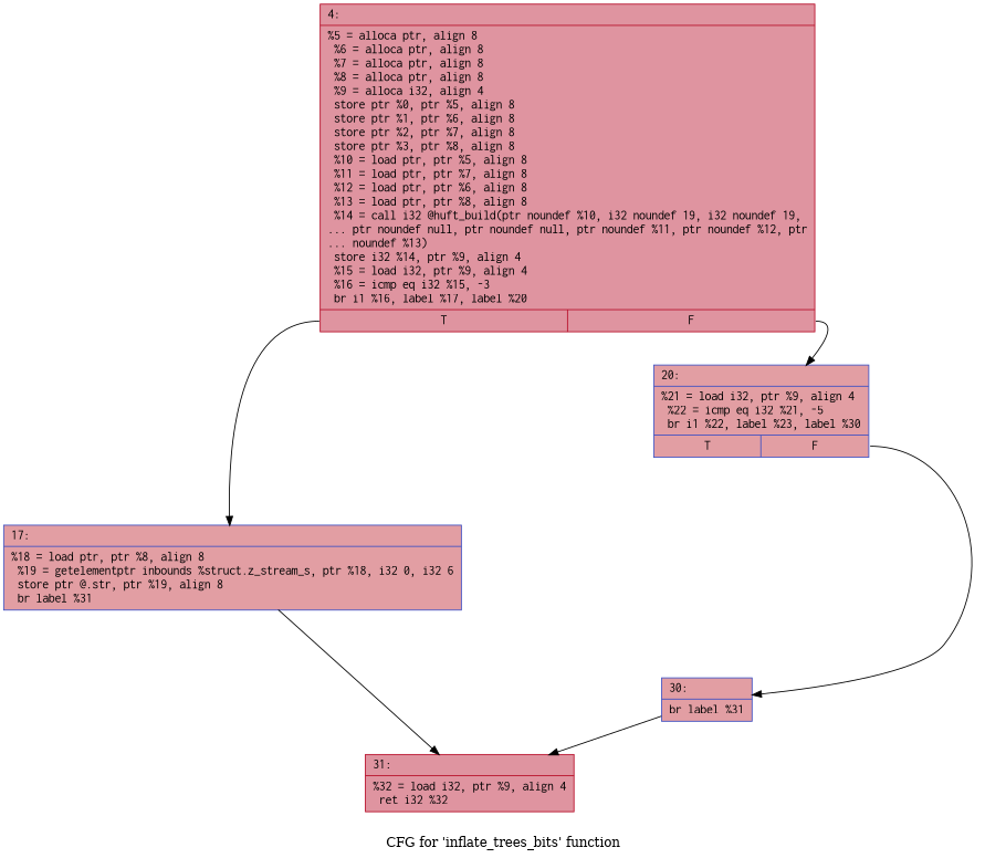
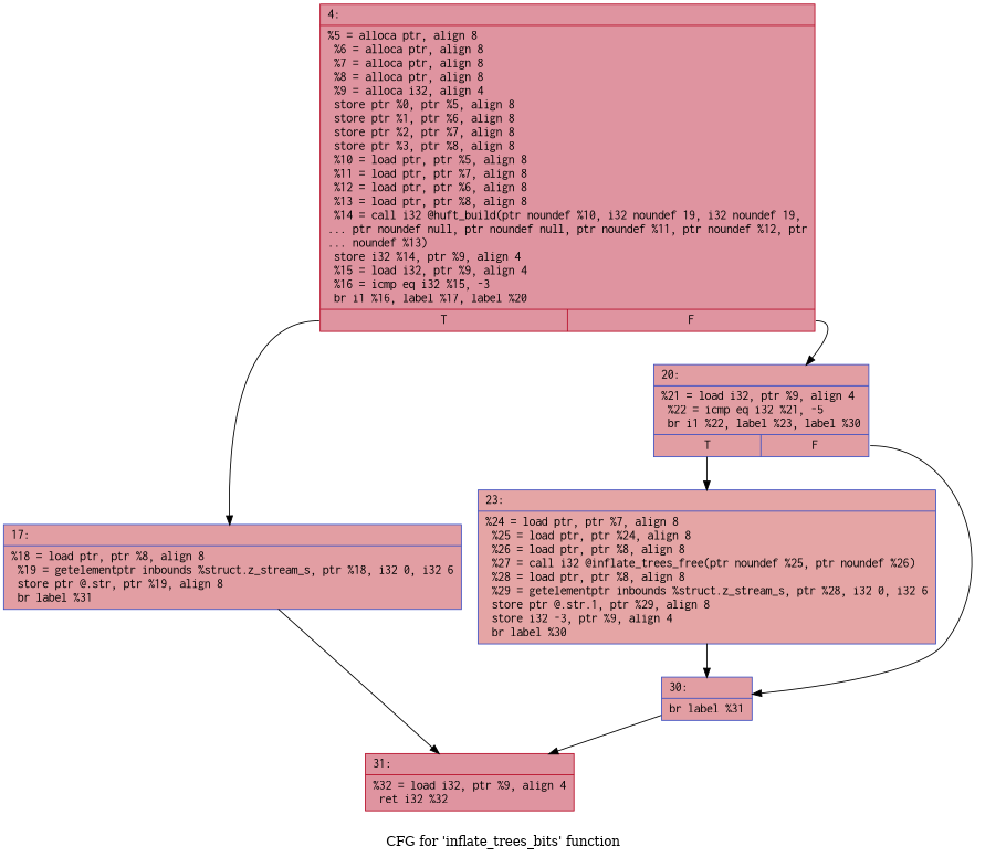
  digraph {
    label="CFG for 'inflate_trees_bits' function"
    node [color="#3d50c3ff" fillcolor="#be242e70" fontname=Courier shape=record style=filled]
    n1 [color="#b70d28ff" fillcolor="#b70d2870" label="{4:\l|  %5 = alloca ptr, align 8\l  %6 = alloca ptr, align 8\l  %7 = alloca ptr, align 8\l  %8 = alloca ptr, align 8\l  %9 = alloca i32, align 4\l  store ptr %0, ptr %5, align 8\l  store ptr %1, ptr %6, align 8\l  store ptr %2, ptr %7, align 8\l  store ptr %3, ptr %8, align 8\l  %10 = load ptr, ptr %5, align 8\l  %11 = load ptr, ptr %7, align 8\l  %12 = load ptr, ptr %6, align 8\l  %13 = load ptr, ptr %8, align 8\l  %14 = call i32 @huft_build(ptr noundef %10, i32 noundef 19, i32 noundef 19,\l... ptr noundef null, ptr noundef null, ptr noundef %11, ptr noundef %12, ptr\l... noundef %13)\l  store i32 %14, ptr %9, align 4\l  %15 = load i32, ptr %9, align 4\l  %16 = icmp eq i32 %15, -3\l  br i1 %16, label %17, label %20\l|{<s0>T|<s1>F}}"]
    n2 [label="{17:\l|  %18 = load ptr, ptr %8, align 8\l  %19 = getelementptr inbounds %struct.z_stream_s, ptr %18, i32 0, i32 6\l  store ptr @.str, ptr %19, align 8\l  br label %31\l}"]
    n3 [label="{20:\l|  %21 = load i32, ptr %9, align 4\l  %22 = icmp eq i32 %21, -5\l  br i1 %22, label %23, label %30\l|{<s0>T|<s1>F}}"]
    n4 [color="#b70d28ff" fillcolor="#b70d2870" label="{31:\l|  %32 = load i32, ptr %9, align 4\l  ret i32 %32\l}"]
+   n5 [fillcolor="#c5333470" label="{23:\l|  %24 = load ptr, ptr %7, align 8\l  %25 = load ptr, ptr %24, align 8\l  %26 = load ptr, ptr %8, align 8\l  %27 = call i32 @inflate_trees_free(ptr noundef %25, ptr noundef %26)\l  %28 = load ptr, ptr %8, align 8\l  %29 = getelementptr inbounds %struct.z_stream_s, ptr %28, i32 0, i32 6\l  store ptr @.str.1, ptr %29, align 8\l  store i32 -3, ptr %9, align 4\l  br label %30\l}"]
    n6 [label="{30:\l|  br label %31\l}"]
    n1 -> n2 [tailport=s0]
    n1 -> n3 [tailport=s1]
    n2 -> n4
+   n3 -> n5 [tailport=s0]
    n3 -> n6 [tailport=s1]
+   n5 -> n6
    n6 -> n4
  }
